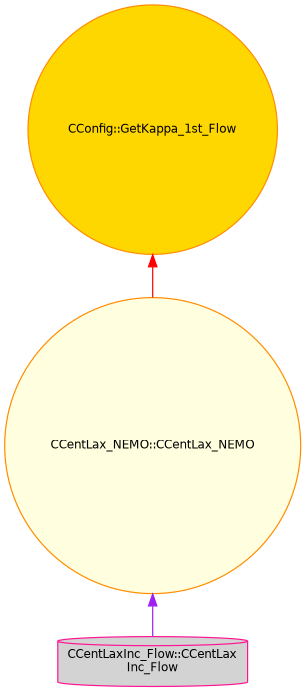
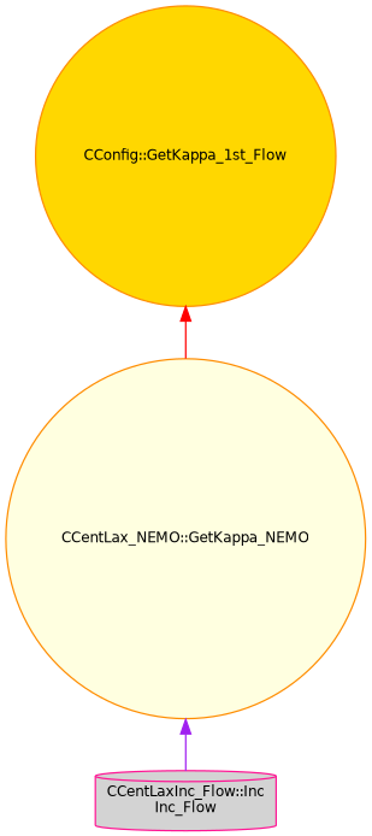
  digraph {
    rankdir=TB
    node [color=darkorange fontname=Helvetica fontsize=10 shape=circle style=filled]
    edge [dir=back fontname=Helvetica fontsize=10 labelfontname=Helvetica labelfontsize=10 style=solid]
    n1 [fillcolor=gold fontcolor=black height=0.2 label="CConfig::GetKappa_1st_Flow" width=0.4]
-   n2 [fillcolor=lightyellow height=0.2 label="CCentLax_NEMO::CCentLax_NEMO" width=0.4]
-   n3 [color=deeppink fillcolor=lightgrey height=0.2 label="CCentLaxInc_Flow::CCentLax\lInc_Flow" shape=cylinder width=0.4]
+   n2 [fillcolor=lightyellow height=0.2 label="CCentLax_NEMO::GetKappa_NEMO" width=0.4]
+   n3 [color=deeppink fillcolor=lightgrey height=0.2 label="CCentLaxInc_Flow::Inc\lInc_Flow" shape=cylinder width=0.4]
    n1 -> n2 [color=red]
    n2 -> n3 [color=purple]
  }
